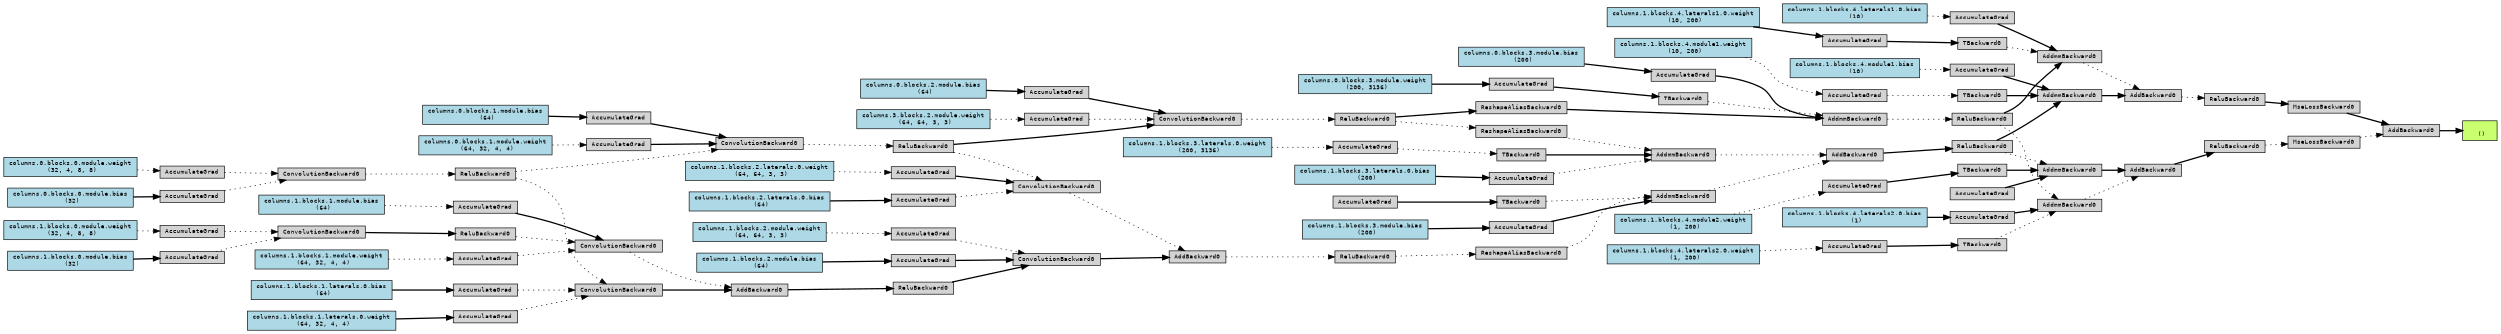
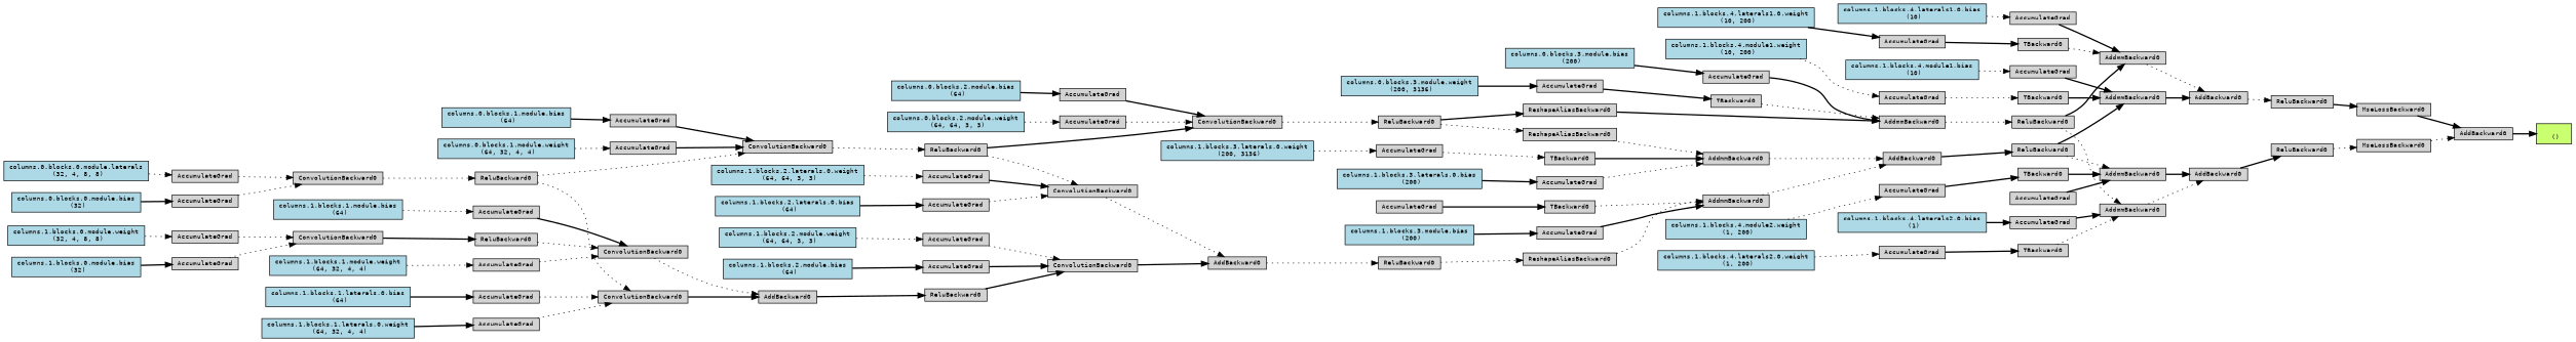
  digraph {
    rankdir=LR
    node [align=left fontname=monospace fontsize=10 ranksep=0.1 shape=box style=filled]
    edge [style=dotted]
    n1 [fillcolor=darkolivegreen1 height=0.2 label="\n ()"]
    n2 [height=0.2 label=AddBackward0]
    n3 [height=0.2 label=MseLossBackward0]
    n4 [height=0.2 label=ReluBackward0]
    n5 [height=0.2 label=AddBackward0]
    n6 [height=0.2 label=AddmmBackward0]
    n7 [height=0.2 label=AccumulateGrad]
    n8 [fillcolor=lightblue height=0.2 label="columns.1.blocks.4.module1.bias\n (10)"]
    n9 [height=0.2 label=ReluBackward0]
    n10 [height=0.2 label=AddmmBackward0]
    n11 [height=0.2 label=AddBackward0]
    n12 [height=0.2 label=AddBackward0]
    n13 [height=0.2 label=AddmmBackward0]
    n14 [height=0.2 label=AccumulateGrad]
    n15 [fillcolor=lightblue height=0.2 label="columns.1.blocks.3.module.bias\n (200)"]
    n16 [height=0.2 label=ReshapeAliasBackward0]
    n17 [height=0.2 label=ReluBackward0]
    n18 [height=0.2 label=AddBackward0]
    n19 [height=0.2 label=ConvolutionBackward0]
    n20 [height=0.2 label=ReluBackward0]
    n21 [height=0.2 label=AddBackward0]
    n22 [height=0.2 label=ConvolutionBackward0]
    n23 [height=0.2 label=ReluBackward0]
    n24 [height=0.2 label=ConvolutionBackward0]
    n25 [height=0.2 label=AccumulateGrad]
    n26 [fillcolor=lightblue height=0.2 label="columns.1.blocks.0.module.weight\n (32, 4, 8, 8)"]
    n27 [height=0.2 label=AccumulateGrad]
    n28 [fillcolor=lightblue height=0.2 label="columns.1.blocks.0.module.bias\n (32)"]
    n29 [height=0.2 label=AccumulateGrad]
    n30 [fillcolor=lightblue height=0.2 label="columns.1.blocks.1.module.weight\n (64, 32, 4, 4)"]
    n31 [height=0.2 label=AccumulateGrad]
    n32 [fillcolor=lightblue height=0.2 label="columns.1.blocks.1.module.bias\n (64)"]
    n33 [height=0.2 label=ConvolutionBackward0]
    n34 [height=0.2 label=ReluBackward0]
    n35 [height=0.2 label=ConvolutionBackward0]
    n36 [height=0.2 label=ReluBackward0]
    n37 [height=0.2 label=ConvolutionBackward0]
    n38 [height=0.2 label=AccumulateGrad]
-   n39 [fillcolor=lightblue height=0.2 label="columns.0.blocks.0.module.weight\n (32, 4, 8, 8)"]
+   n39 [fillcolor=lightblue height=0.2 label="columns.0.blocks.0.module.laterals\n (32, 4, 8, 8)"]
    n40 [height=0.2 label=AccumulateGrad]
    n41 [fillcolor=lightblue height=0.2 label="columns.0.blocks.0.module.bias\n (32)"]
    n42 [height=0.2 label=AccumulateGrad]
    n43 [fillcolor=lightblue height=0.2 label="columns.1.blocks.1.laterals.0.weight\n (64, 32, 4, 4)"]
    n44 [height=0.2 label=AccumulateGrad]
    n45 [fillcolor=lightblue height=0.2 label="columns.1.blocks.1.laterals.0.bias\n (64)"]
    n46 [height=0.2 label=AccumulateGrad]
    n47 [fillcolor=lightblue height=0.2 label="columns.1.blocks.2.module.weight\n (64, 64, 3, 3)"]
    n48 [height=0.2 label=AccumulateGrad]
    n49 [fillcolor=lightblue height=0.2 label="columns.1.blocks.2.module.bias\n (64)"]
    n50 [height=0.2 label=ConvolutionBackward0]
    n51 [height=0.2 label=ConvolutionBackward0]
    n52 [height=0.2 label=ReluBackward0]
    n53 [height=0.2 label=AccumulateGrad]
    n54 [fillcolor=lightblue height=0.2 label="columns.0.blocks.1.module.weight\n (64, 32, 4, 4)"]
    n55 [height=0.2 label=AccumulateGrad]
    n56 [fillcolor=lightblue height=0.2 label="columns.0.blocks.1.module.bias\n (64)"]
    n57 [height=0.2 label=AccumulateGrad]
    n58 [fillcolor=lightblue height=0.2 label="columns.1.blocks.2.laterals.0.weight\n (64, 64, 3, 3)"]
    n59 [height=0.2 label=AccumulateGrad]
    n60 [fillcolor=lightblue height=0.2 label="columns.1.blocks.2.laterals.0.bias\n (64)"]
    n61 [height=0.2 label=TBackward0]
    n62 [height=0.2 label=AccumulateGrad]
    n63 [height=0.2 label=AddmmBackward0]
    n64 [height=0.2 label=AccumulateGrad]
    n65 [fillcolor=lightblue height=0.2 label="columns.1.blocks.3.laterals.0.bias\n (200)"]
    n66 [height=0.2 label=ReshapeAliasBackward0]
    n67 [height=0.2 label=ReshapeAliasBackward0]
    n68 [height=0.2 label=AddmmBackward0]
    n69 [height=0.2 label=AccumulateGrad]
-   n70 [fillcolor=lightblue height=0.2 label="columns.3.blocks.2.module.weight\n (64, 64, 3, 3)"]
+   n70 [fillcolor=lightblue height=0.2 label="columns.0.blocks.2.module.weight\n (64, 64, 3, 3)"]
    n71 [height=0.2 label=AccumulateGrad]
    n72 [fillcolor=lightblue height=0.2 label="columns.0.blocks.2.module.bias\n (64)"]
    n73 [height=0.2 label=TBackward0]
    n74 [height=0.2 label=AccumulateGrad]
    n75 [fillcolor=lightblue height=0.2 label="columns.1.blocks.3.laterals.0.weight\n (200, 3136)"]
    n76 [height=0.2 label=TBackward0]
    n77 [height=0.2 label=AccumulateGrad]
    n78 [fillcolor=lightblue height=0.2 label="columns.1.blocks.4.module1.weight\n (10, 200)"]
    n79 [height=0.2 label=AddmmBackward0]
    n80 [height=0.2 label=AccumulateGrad]
    n81 [fillcolor=lightblue height=0.2 label="columns.1.blocks.4.laterals1.0.bias\n (10)"]
    n82 [height=0.2 label=ReluBackward0]
    n83 [height=0.2 label=AddmmBackward0]
    n84 [height=0.2 label=AccumulateGrad]
    n85 [fillcolor=lightblue height=0.2 label="columns.0.blocks.3.module.bias\n (200)"]
    n86 [height=0.2 label=TBackward0]
    n87 [height=0.2 label=AccumulateGrad]
    n88 [fillcolor=lightblue height=0.2 label="columns.0.blocks.3.module.weight\n (200, 3136)"]
    n89 [height=0.2 label=TBackward0]
    n90 [height=0.2 label=AccumulateGrad]
    n91 [fillcolor=lightblue height=0.2 label="columns.1.blocks.4.laterals1.0.weight\n (10, 200)"]
    n92 [height=0.2 label=MseLossBackward0]
    n93 [height=0.2 label=ReluBackward0]
    n94 [height=0.2 label=AccumulateGrad]
    n95 [height=0.2 label=TBackward0]
    n96 [height=0.2 label=AccumulateGrad]
    n97 [fillcolor=lightblue height=0.2 label="columns.1.blocks.4.module2.weight\n (1, 200)"]
    n98 [height=0.2 label=AccumulateGrad]
    n99 [fillcolor=lightblue height=0.2 label="columns.1.blocks.4.laterals2.0.bias\n (1)"]
    n100 [height=0.2 label=TBackward0]
    n101 [height=0.2 label=AccumulateGrad]
    n102 [fillcolor=lightblue height=0.2 label="columns.1.blocks.4.laterals2.0.weight\n (1, 200)"]
    n2 -> n1 [style=bold]
    n3 -> n2 [style=bold]
    n4 -> n3 [style=bold]
    n5 -> n4
    n6 -> n5 [style=bold]
    n7 -> n6 [style=bold]
    n8 -> n7
    n9 -> n6 [style=bold]
    n9 -> n10
    n10 -> n11 [style=bold]
    n11 -> n93 [style=bold]
    n12 -> n9 [style=bold]
    n13 -> n12
    n14 -> n13 [style=bold]
    n15 -> n14 [style=bold]
    n16 -> n13
    n17 -> n16
    n18 -> n17
    n19 -> n18 [style=bold]
    n20 -> n19 [style=bold]
    n21 -> n20 [style=bold]
    n22 -> n21
    n23 -> n22
    n24 -> n23 [style=bold]
    n25 -> n24
    n26 -> n25
    n27 -> n24
    n28 -> n27 [style=bold]
    n29 -> n22
    n30 -> n29
    n31 -> n22 [style=bold]
    n32 -> n31
    n33 -> n21 [style=bold]
    n34 -> n33
    n34 -> n35
    n35 -> n36
    n36 -> n50
    n36 -> n51 [style=bold]
    n37 -> n34
    n38 -> n37
    n39 -> n38
    n40 -> n37
    n41 -> n40 [style=bold]
    n42 -> n33
    n43 -> n42 [style=bold]
    n44 -> n33
    n45 -> n44 [style=bold]
    n46 -> n19
    n47 -> n46
    n48 -> n19 [style=bold]
    n49 -> n48 [style=bold]
    n50 -> n18
    n51 -> n52
    n52 -> n66
    n52 -> n67 [style=bold]
    n53 -> n35 [style=bold]
    n54 -> n53
    n55 -> n35 [style=bold]
    n56 -> n55 [style=bold]
    n57 -> n50 [style=bold]
    n58 -> n57
    n59 -> n50
    n60 -> n59 [style=bold]
    n61 -> n13
    n62 -> n61 [style=bold]
    n63 -> n12
    n64 -> n63
    n65 -> n64 [style=bold]
    n66 -> n63
    n67 -> n68 [style=bold]
    n68 -> n82
    n69 -> n51
    n70 -> n69
    n71 -> n51 [style=bold]
    n72 -> n71 [style=bold]
    n73 -> n63 [style=bold]
    n74 -> n73
    n75 -> n74
    n76 -> n6 [style=bold]
    n77 -> n76
    n78 -> n77
    n79 -> n5
    n80 -> n79 [style=bold]
    n81 -> n80
    n82 -> n79 [style=bold]
    n82 -> n83
    n83 -> n11
    n84 -> n68 [style=bold]
    n85 -> n84 [style=bold]
    n86 -> n68
    n87 -> n86 [style=bold]
    n88 -> n87 [style=bold]
    n89 -> n79
    n90 -> n89 [style=bold]
    n91 -> n90 [style=bold]
    n92 -> n2
    n93 -> n92
    n94 -> n10 [style=bold]
    n95 -> n10 [style=bold]
    n96 -> n95 [style=bold]
    n97 -> n96
    n98 -> n83 [style=bold]
    n99 -> n98 [style=bold]
    n100 -> n83
    n101 -> n100 [style=bold]
    n102 -> n101
  }
